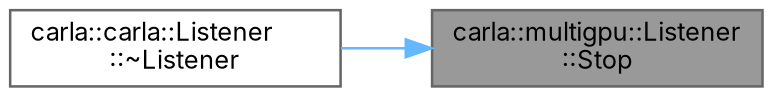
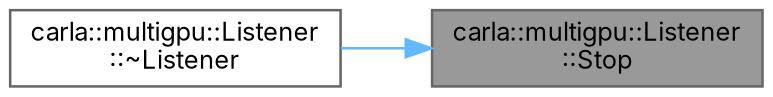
  digraph {
    rankdir=RL
    fontname=Inter
    node [fontname=Inter fontsize=10 shape=box style=filled]
    n1 [color=gray40 fillcolor=grey60 fontcolor=black height=0.2 label="carla::multigpu::Listener\l::Stop" width=0.4]
-   n2 [color=grey40 fillcolor=white height=0.2 label="carla::carla::Listener\l::~Listener" width=0.4]
+   n2 [color=grey40 fillcolor=white height=0.2 label="carla::multigpu::Listener\l::~Listener" width=0.4]
    n1 -> n2 [color=steelblue1 dir=back fontname=Inter fontsize=10 labelfontname=Helvetica labelfontsize=10 style=solid]
  }
